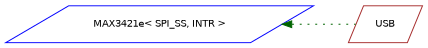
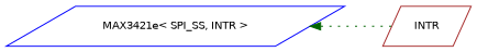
  digraph {
    rankdir=LR
    node [fillcolor=white fontname=Helvetica fontsize=10 shape=parallelogram style=filled]
    n1 [color=blue height=0.2 label="MAX3421e\< SPI_SS, INTR \>" width=0.4]
-   n2 [color=brown height=0.2 label=USB width=0.4]
+   n2 [color=brown height=0.2 label=INTR width=0.4]
    n1 -> n2 [color=darkgreen dir=back fontname=Helvetica fontsize=10 labelfontname=Helvetica labelfontsize=10 style=dotted]
  }
